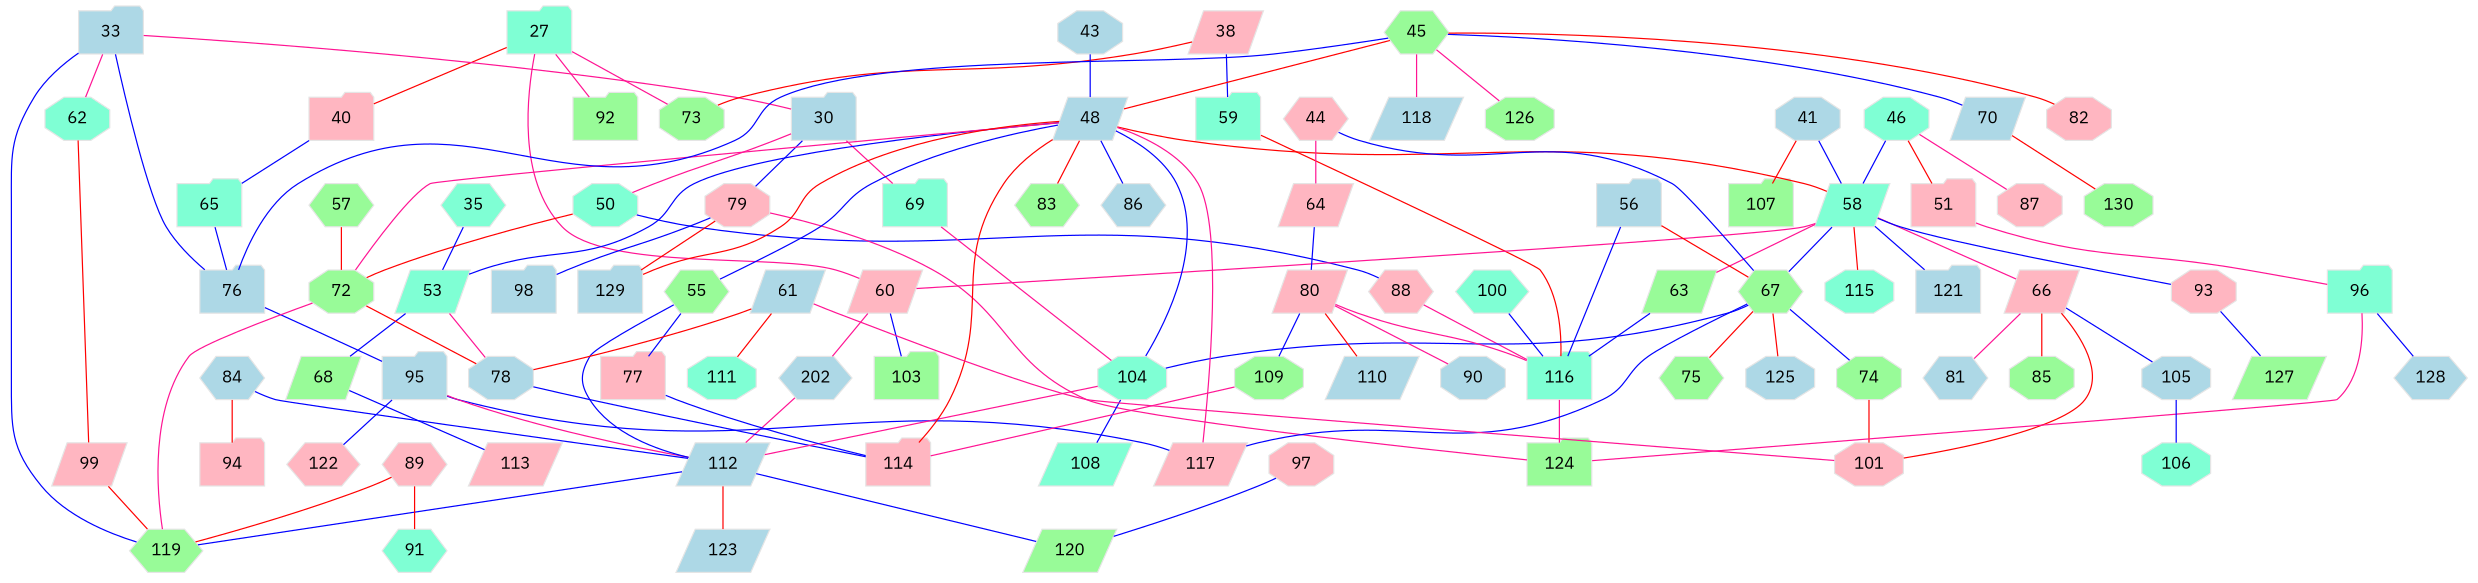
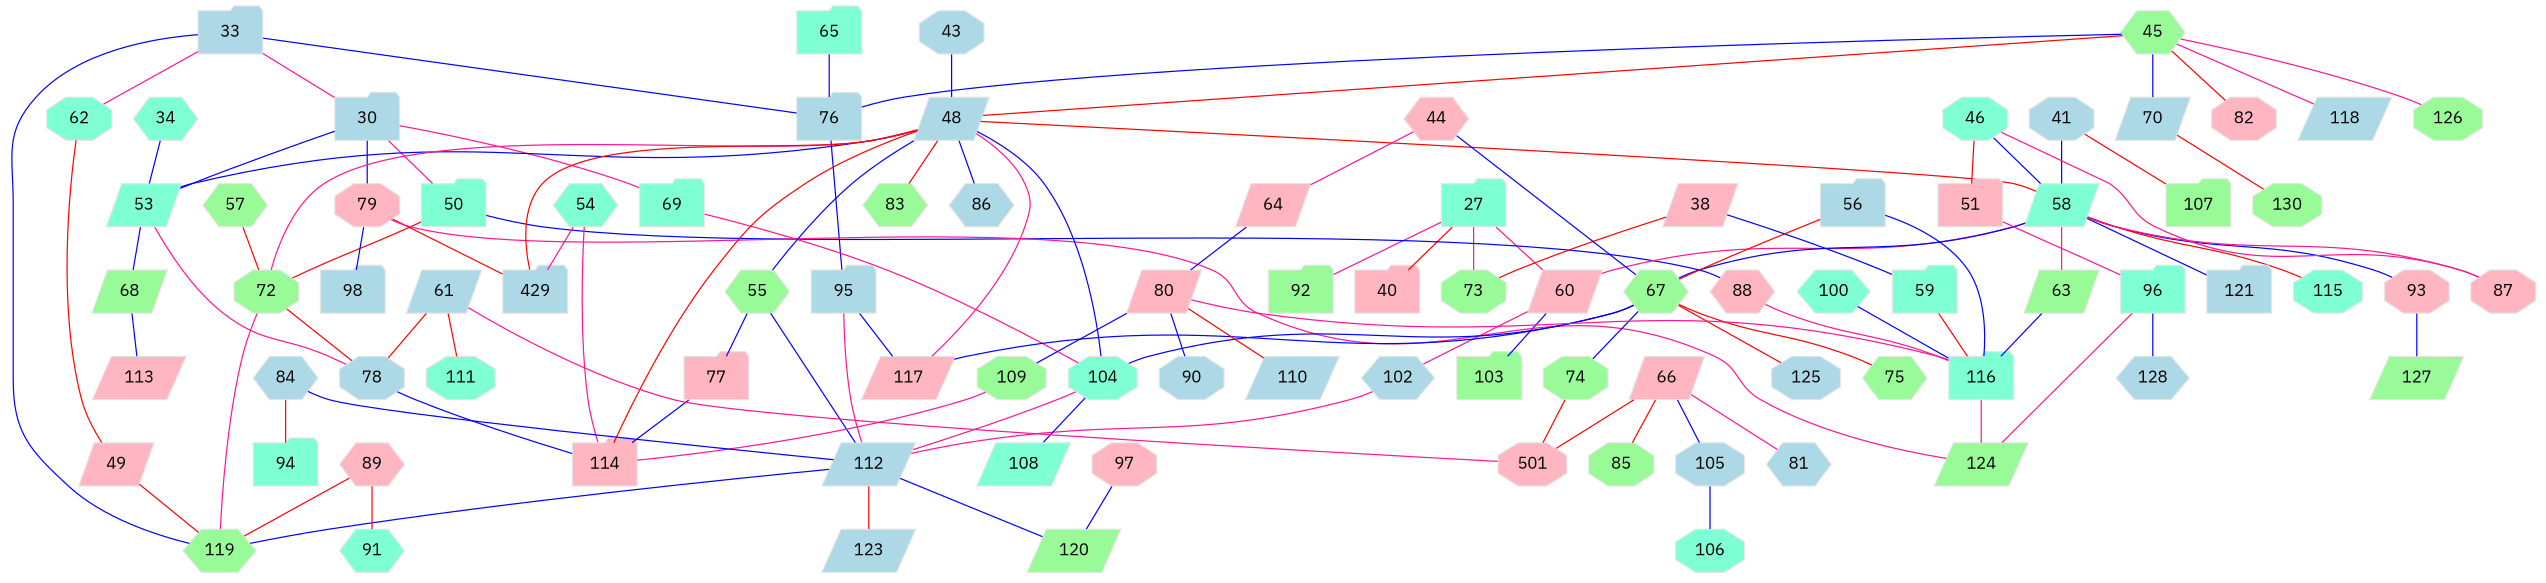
  graph {
    fontname="IBM Plex Sans"
    node [color=gray90 fillcolor=lightblue fontname="IBM Plex Sans" shape=octagon style=filled]
    edge [color=blue fontname="IBM Plex Sans"]
    27 [fillcolor=aquamarine shape=folder]
    40 [fillcolor=lightpink shape=folder]
    60 [fillcolor=lightpink shape=parallelogram super="+25"]
    73 [fillcolor=palegreen super="+28"]
    92 [fillcolor=palegreen shape=folder]
    65 [fillcolor=aquamarine shape=folder]
-   102 [shape=hexagon super="+71" label=202]
+   102 [shape=hexagon super="+71"]
    103 [fillcolor=palegreen shape=folder]
    33 [shape=folder super="+17"]
    n10 [label=30 shape=folder super="+12"]
    62 [fillcolor=aquamarine]
    76 [shape=folder]
    119 [fillcolor=palegreen shape=hexagon super="+26"]
-   50 [fillcolor=aquamarine]
+   50 [fillcolor=aquamarine shape=folder]
    53 [fillcolor=aquamarine shape=parallelogram super="+30"]
    69 [fillcolor=aquamarine shape=folder]
    79 [fillcolor=lightpink]
-   99 [fillcolor=lightpink shape=parallelogram]
+   99 [fillcolor=lightpink shape=parallelogram label=49]
    95 [shape=folder]
    72 [fillcolor=palegreen super="+15"]
    88 [fillcolor=lightpink shape=hexagon]
    68 [fillcolor=palegreen shape=parallelogram]
    78 [super="+23"]
    104 [fillcolor=aquamarine super="+11+14+20"]
-   129 [shape=folder]
+   129 [shape=folder label=429]
    98 [shape=folder]
-   124 [fillcolor=palegreen shape=folder]
-   35 [fillcolor=aquamarine shape=hexagon]
+   124 [fillcolor=palegreen shape=parallelogram]
+   35 [fillcolor=aquamarine shape=hexagon label=34]
    38 [fillcolor=lightpink shape=parallelogram]
    59 [fillcolor=aquamarine shape=folder]
    116 [fillcolor=aquamarine shape=folder super="+52"]
    58 [fillcolor=aquamarine shape=parallelogram super="+6+18+7+13+22+24+49"]
    67 [fillcolor=palegreen shape=hexagon super="+21+42"]
    63 [fillcolor=palegreen shape=parallelogram]
    66 [fillcolor=lightpink shape=parallelogram]
    93 [fillcolor=lightpink]
    115 [fillcolor=aquamarine]
    121 [shape=folder]
    41
    107 [fillcolor=palegreen shape=folder]
    48 [shape=parallelogram super="+36+39+9"]
    55 [fillcolor=palegreen shape=hexagon]
    83 [fillcolor=palegreen shape=hexagon]
    86 [shape=hexagon]
    114 [fillcolor=lightpink shape=folder super="+47"]
    117 [fillcolor=lightpink shape=parallelogram]
    43
    44 [fillcolor=lightpink shape=hexagon]
    64 [fillcolor=lightpink shape=parallelogram]
    80 [fillcolor=lightpink shape=parallelogram]
    74 [fillcolor=palegreen super="+31"]
    75 [fillcolor=palegreen shape=hexagon]
    125
    45 [fillcolor=palegreen shape=hexagon super="+37"]
    70 [shape=parallelogram]
    82 [fillcolor=lightpink]
    118 [shape=parallelogram]
    126 [fillcolor=palegreen]
    130 [fillcolor=palegreen]
    46 [fillcolor=aquamarine]
    51 [fillcolor=lightpink shape=folder]
    87 [fillcolor=lightpink]
    96 [fillcolor=aquamarine shape=folder]
    77 [fillcolor=lightpink shape=folder]
    112 [shape=parallelogram super="+16"]
    108 [fillcolor=aquamarine shape=parallelogram]
    128 [shape=hexagon]
    113 [fillcolor=lightpink shape=parallelogram]
+   54 [fillcolor=aquamarine shape=hexagon]
    120 [fillcolor=palegreen shape=parallelogram super="+5"]
    123 [shape=parallelogram]
    56 [shape=folder super="+29"]
    57 [fillcolor=palegreen shape=hexagon]
-   101 [fillcolor=lightpink]
+   101 [fillcolor=lightpink label=501]
    81 [shape=hexagon]
    85 [fillcolor=palegreen]
    105
    127 [fillcolor=palegreen shape=parallelogram]
    61 [shape=parallelogram]
    111 [fillcolor=aquamarine]
    90
    109 [fillcolor=palegreen]
    110 [shape=parallelogram]
    106 [fillcolor=aquamarine]
-   122 [fillcolor=lightpink shape=hexagon]
    84 [shape=hexagon]
-   94 [fillcolor=lightpink shape=folder]
+   94 [fillcolor=aquamarine shape=folder]
    89 [fillcolor=lightpink shape=hexagon]
    91 [fillcolor=aquamarine shape=hexagon]
    97 [fillcolor=lightpink]
    100 [fillcolor=aquamarine shape=hexagon]
    27 -- 40 [color=red]
    27 -- 60 [color=deeppink weight=2]
    27 -- 73 [color=deeppink]
    27 -- 92 [color=deeppink]
-   40 -- 65
    60 -- 102 [color=deeppink]
    60 -- 103
    65 -- 76
    102 -- 112 [color=deeppink weight=2]
    33 -- n10 [color=deeppink]
    33 -- 62 [color=deeppink]
    33 -- 76
    33 -- 119
    n10 -- 50 [color=deeppink]
+   n10 -- 53
    n10 -- 69 [color=deeppink]
    n10 -- 79
    62 -- 99 [color=red]
    76 -- 95
    50 -- 72 [color=red]
    50 -- 88
    53 -- 68
    53 -- 78 [color=deeppink weight=2]
    69 -- 104 [color=deeppink]
    79 -- 129 [color=red]
    79 -- 98
    79 -- 124 [color=deeppink]
    99 -- 119 [color=red]
    95 -- 117
    95 -- 112 [color=deeppink]
-   95 -- 122
    72 -- 119 [color=deeppink]
    72 -- 78 [color=red]
    88 -- 116 [color=deeppink]
    68 -- 113
    78 -- 114
    104 -- 112 [color=deeppink]
    104 -- 108
    35 -- 53
    38 -- 73 [color=red]
    38 -- 59
    59 -- 116 [color=red]
    116 -- 124 [color=deeppink]
    58 -- 60 [color=deeppink]
    58 -- 67
    58 -- 63 [color=deeppink]
-   58 -- 66 [color=deeppink]
+   58 -- 87 [color=deeppink]
    58 -- 93
    58 -- 115 [color=red]
    58 -- 121
    67 -- 104
    67 -- 117
    67 -- 74
    67 -- 75 [color=red]
    67 -- 125 [color=red]
    63 -- 116
    66 -- 101 [color=red]
    66 -- 81 [color=deeppink]
    66 -- 85 [color=red]
    66 -- 105
    93 -- 127
    41 -- 58
    41 -- 107 [color=red]
    48 -- 53
    48 -- 72 [color=deeppink]
    48 -- 104
    48 -- 129 [color=red]
    48 -- 58 [color=red]
    48 -- 55
    48 -- 83 [color=red]
    48 -- 86
    48 -- 114 [color=red]
    48 -- 117 [color=deeppink]
    55 -- 77
    55 -- 112
    43 -- 48
    44 -- 67
    44 -- 64 [color=deeppink]
    64 -- 80
    80 -- 116 [color=deeppink]
-   80 -- 90 [color=deeppink]
+   80 -- 90
    80 -- 109
    80 -- 110 [color=red]
    74 -- 101 [color=red]
    45 -- 76
    45 -- 48 [color=red weight=2]
    45 -- 70
    45 -- 82 [color=red]
    45 -- 118 [color=deeppink]
    45 -- 126 [color=deeppink]
    70 -- 130 [color=red]
    46 -- 58
    46 -- 51 [color=red]
    46 -- 87 [color=deeppink]
    51 -- 96 [color=deeppink]
    96 -- 124 [color=deeppink]
    96 -- 128
    77 -- 114
    112 -- 119
    112 -- 120
    112 -- 123 [color=red]
+   54 -- 129 [color=deeppink]
+   54 -- 114 [color=deeppink]
    56 -- 116
    56 -- 67 [color=red]
    57 -- 72 [color=red]
    105 -- 106
    61 -- 78 [color=red]
    61 -- 101 [color=deeppink]
    61 -- 111 [color=red]
    109 -- 114 [color=deeppink]
    84 -- 112
    84 -- 94 [color=red]
    89 -- 119 [color=red]
    89 -- 91 [color=red]
    97 -- 120
    100 -- 116
  }
